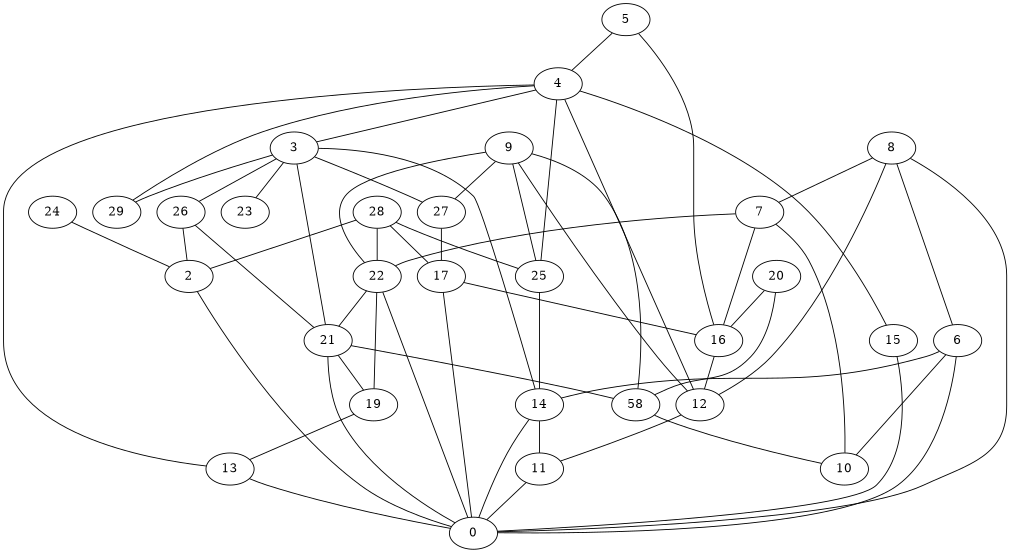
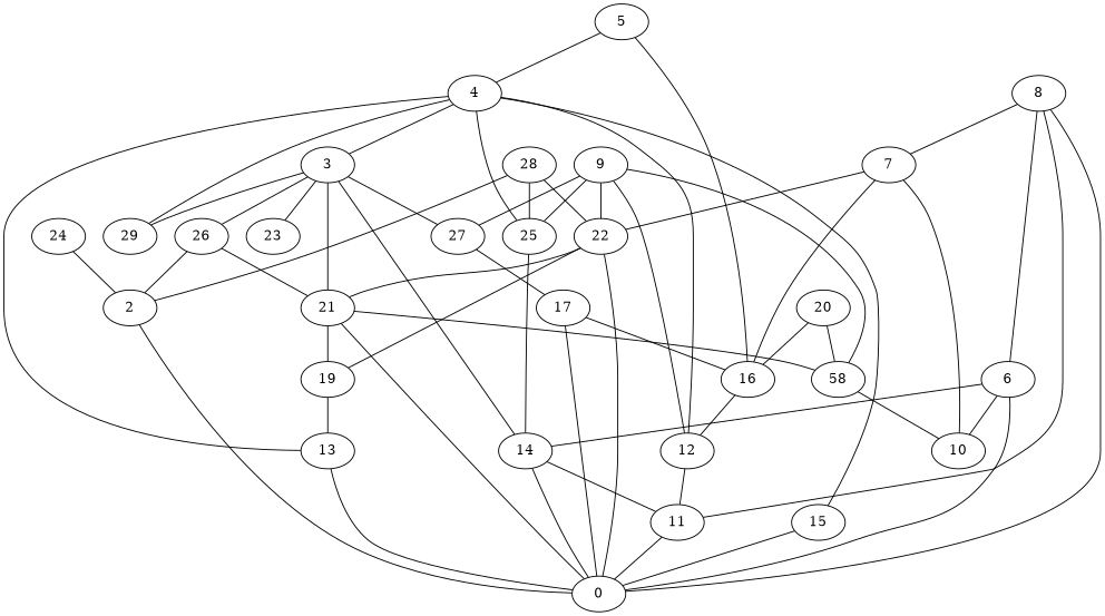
  digraph {
    edge [color=black dir=none]
    13
    0
    26
    21
    2
    19
    n7 [label=58]
    5
    4
    16
    3
    25
    29
    15
    12
    22
    9
    27
    17
    28
    7
    10
    20
    6
    14
    23
    8
    11
    24
    subgraph sub_1 {
      13
      0
      26
      21
      2
      19
      n7
      5
      4
      16
      3
      25
      29
      15
      12
      22
      9
      27
      17
      28
      7
      10
      20
      6
      14
      23
      8
      11
      24
    }
    13 -> 0
    26 -> 21
    26 -> 2
    21 -> 0
    21 -> 19
    21 -> n7
    2 -> 0
    19 -> 13
    n7 -> 10
    5 -> 4
    5 -> 16
    4 -> 13
    4 -> 3
    4 -> 25
    4 -> 29
    4 -> 15
    4 -> 12
    16 -> 12
    3 -> 26
    3 -> 21
    3 -> 29
    3 -> 27
    3 -> 14
    3 -> 23
    25 -> 14
    15 -> 0
    12 -> 11
    22 -> 0
    22 -> 21
    22 -> 19
    9 -> n7
    9 -> 25
    9 -> 12
    9 -> 22
    9 -> 27
    27 -> 17
    17 -> 0
    17 -> 16
    28 -> 2
    28 -> 25
    28 -> 22
-   28 -> 17
    7 -> 16
    7 -> 22
    7 -> 10
    20 -> n7
    20 -> 16
    6 -> 0
    6 -> 10
    6 -> 14
    14 -> 0
    14 -> 11
    8 -> 0
    8 -> 7
    8 -> 6
-   8 -> 12
+   8 -> 11
    11 -> 0
    24 -> 2
  }
